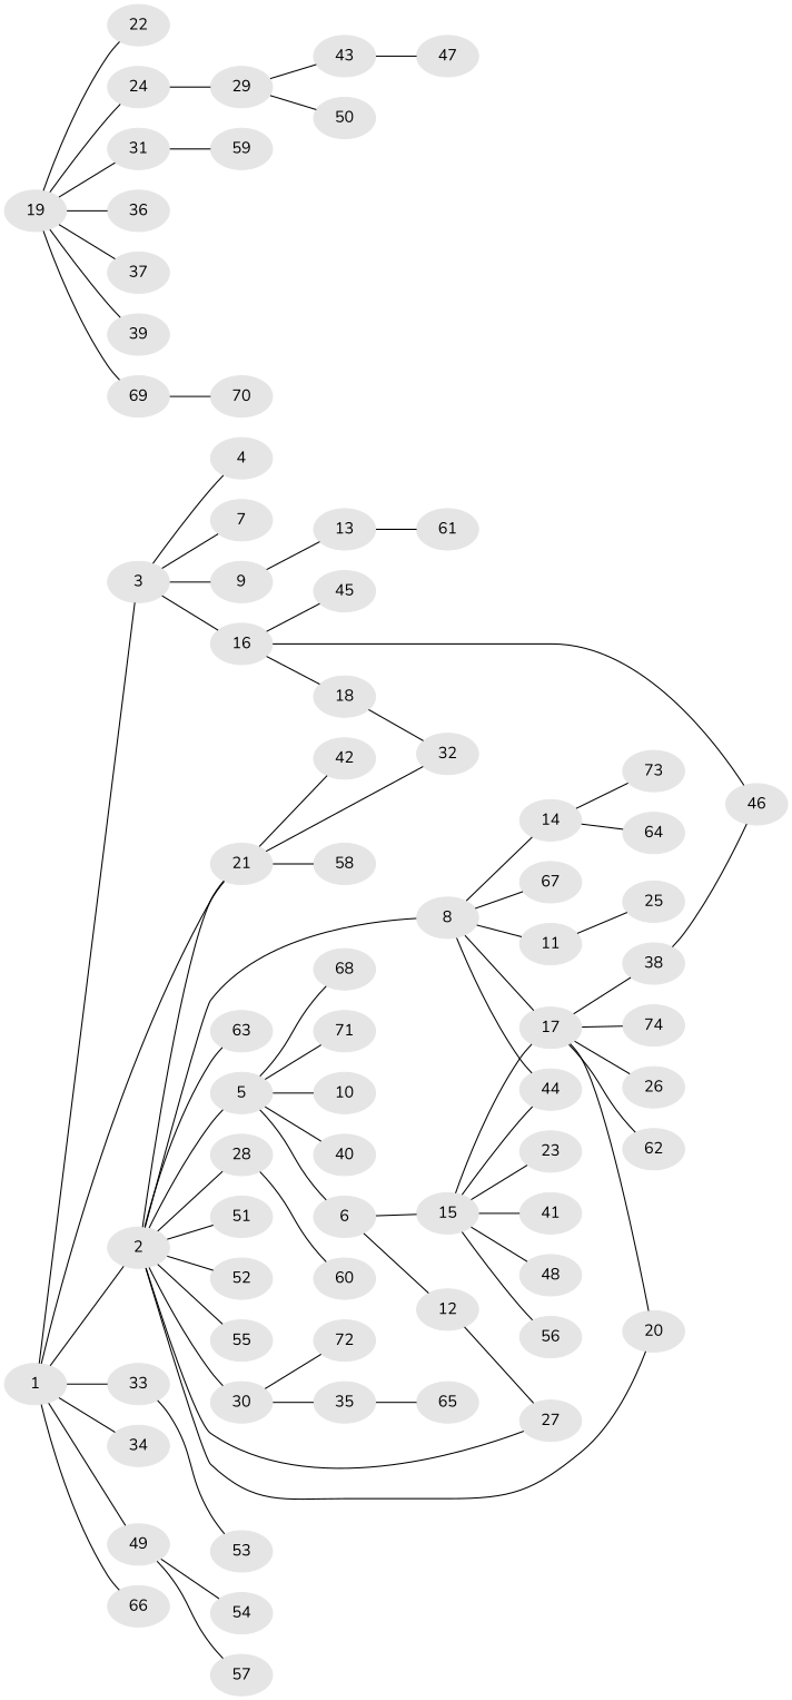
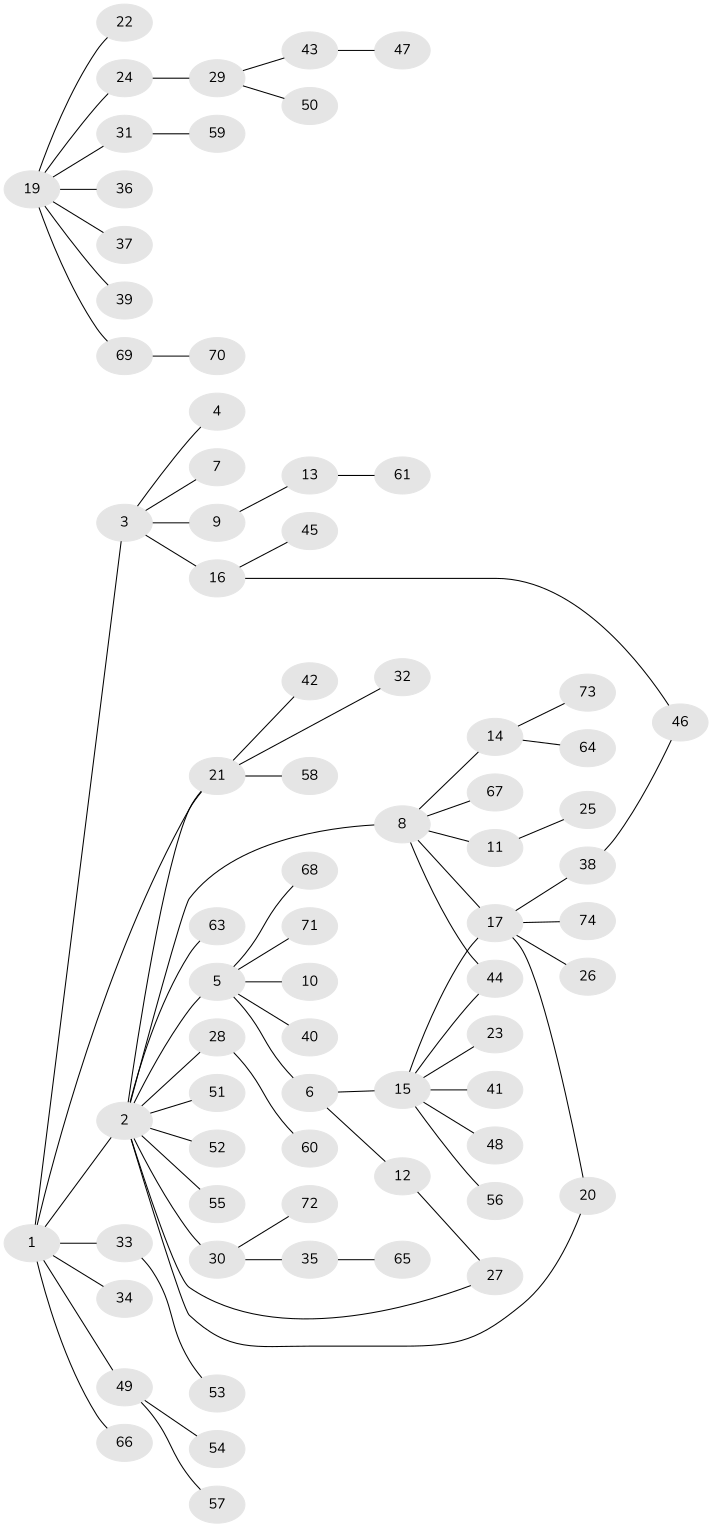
  graph {
    fontname=Nunito
    rankdir=LR
    node [color=gray90 fontname=Nunito style=filled]
    edge [fontname=Nunito]
    1
    2
    3
    21
    33
    34
    49
    66
    5
    8
    20
    27
    28
    30
    51
    52
    55
    63
    4
    7
    9
    16
    19
    22
    24
    31
    36
    37
    39
    69
    32
    42
    58
    53
    54
    57
    6
    10
    40
    68
    71
    11
    14
    17
    44
    67
    60
    35
    72
    13
-   18
    45
    46
    12
    15
    23
    41
    48
    56
    25
    64
    73
    26
    38
-   62
    74
    61
    29
    59
    70
    43
    50
    47
    65
    1 -- 2
    1 -- 3
    1 -- 21
    1 -- 33
    1 -- 34
    1 -- 49
    1 -- 66
    2 -- 21
    2 -- 5
    2 -- 8
    2 -- 20
    2 -- 27
    2 -- 28
    2 -- 30
    2 -- 51
    2 -- 52
    2 -- 55
    2 -- 63
    3 -- 4
    3 -- 7
    3 -- 9
    3 -- 16
    21 -- 32
    21 -- 42
    21 -- 58
    33 -- 53
    49 -- 54
    49 -- 57
    5 -- 6
    5 -- 10
    5 -- 40
    5 -- 68
    5 -- 71
    8 -- 11
    8 -- 14
    8 -- 17
    8 -- 44
    8 -- 67
    28 -- 60
    30 -- 35
    30 -- 72
    9 -- 13
-   16 -- 18
    16 -- 45
    16 -- 46
    19 -- 22
    19 -- 24
    19 -- 31
    19 -- 36
    19 -- 37
    19 -- 39
    19 -- 69
    24 -- 29
    31 -- 59
    69 -- 70
    6 -- 12
    6 -- 15
    11 -- 25
    14 -- 64
    14 -- 73
    17 -- 20
    17 -- 26
    17 -- 38
-   17 -- 62
    17 -- 74
    35 -- 65
    13 -- 61
-   18 -- 32
    12 -- 27
    15 -- 17
    15 -- 44
    15 -- 23
    15 -- 41
    15 -- 48
    15 -- 56
    38 -- 46
    29 -- 43
    29 -- 50
    43 -- 47
  }
